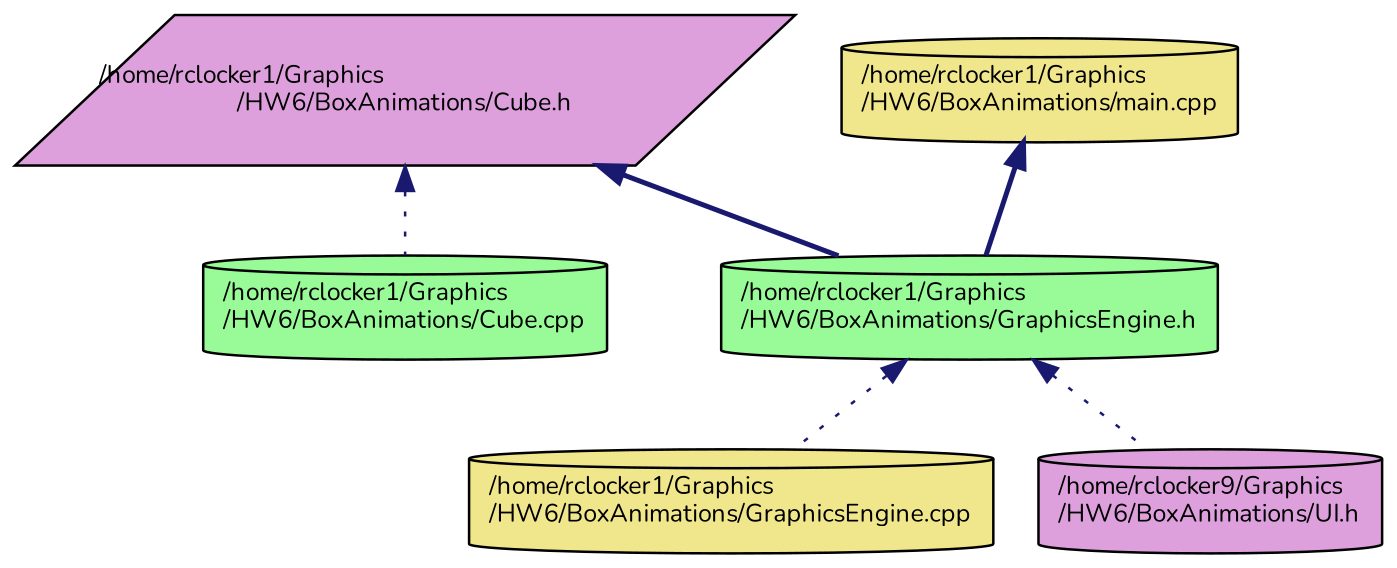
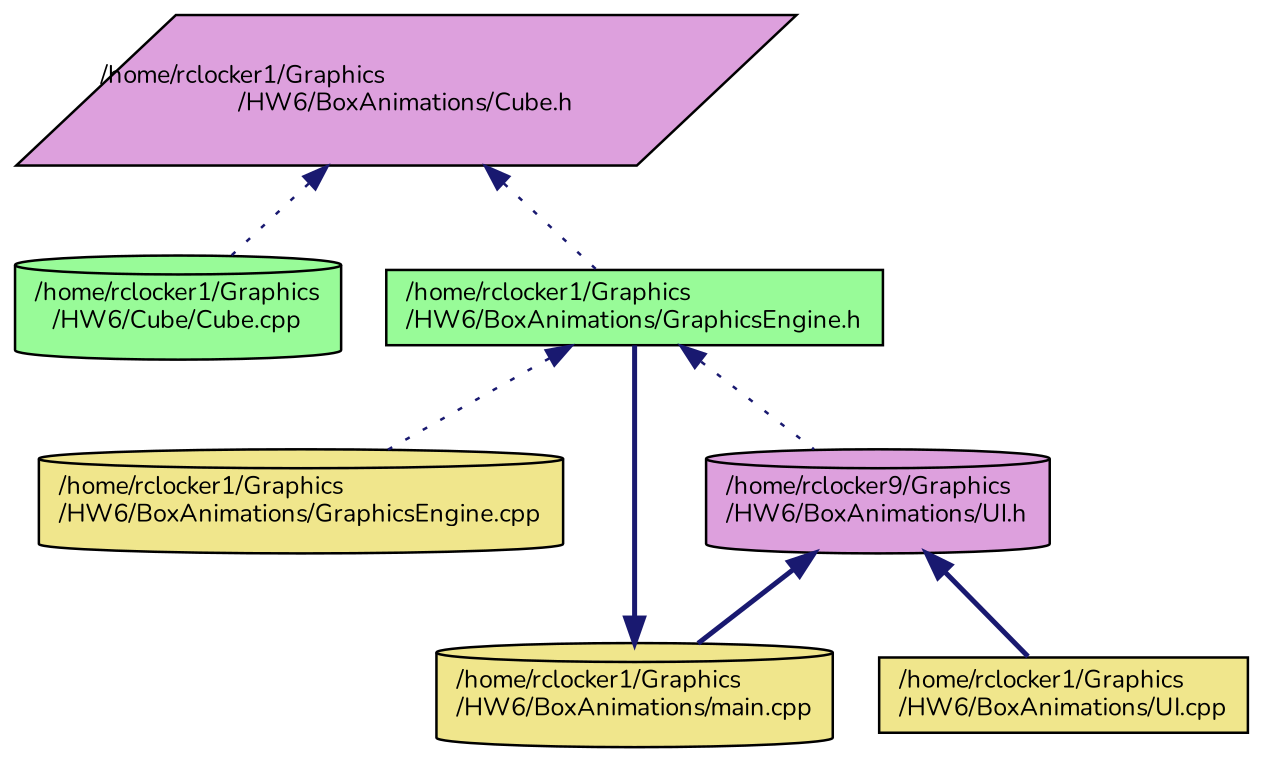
  digraph {
    fontname=Nunito
    node [color=black fillcolor=khaki fontname=Nunito fontsize=10 shape=cylinder style=filled]
    edge [color=midnightblue dir=back fontname=Nunito fontsize=10 labelfontname=Helvetica labelfontsize=10 style=dotted]
    n1 [fillcolor=plum fontcolor=black height=0.2 label="/home/rclocker1/Graphics\l/HW6/BoxAnimations/Cube.h" shape=parallelogram width=0.4]
-   n2 [fillcolor=palegreen height=0.2 label="/home/rclocker1/Graphics\l/HW6/BoxAnimations/Cube.cpp" width=0.4]
-   n3 [fillcolor=palegreen height=0.2 label="/home/rclocker1/Graphics\l/HW6/BoxAnimations/GraphicsEngine.h" width=0.4]
+   n2 [fillcolor=palegreen height=0.2 label="/home/rclocker1/Graphics\l/HW6/Cube/Cube.cpp" width=0.4]
+   n3 [fillcolor=palegreen height=0.2 label="/home/rclocker1/Graphics\l/HW6/BoxAnimations/GraphicsEngine.h" shape=box width=0.4]
    n4 [height=0.2 label="/home/rclocker1/Graphics\l/HW6/BoxAnimations/GraphicsEngine.cpp" width=0.4]
    n5 [fillcolor=plum height=0.2 label="/home/rclocker9/Graphics\l/HW6/BoxAnimations/UI.h" width=0.4]
    n6 [height=0.2 label="/home/rclocker1/Graphics\l/HW6/BoxAnimations/main.cpp" width=0.4]
+   n7 [height=0.2 label="/home/rclocker1/Graphics\l/HW6/BoxAnimations/UI.cpp" shape=box width=0.4]
    n1 -> n2
-   n1 -> n3 [style=bold]
+   n1 -> n3
    n3 -> n4
    n3 -> n5
+   n5 -> n6 [style=bold]
+   n5 -> n7 [style=bold]
    n6 -> n3 [style=bold]
  }
